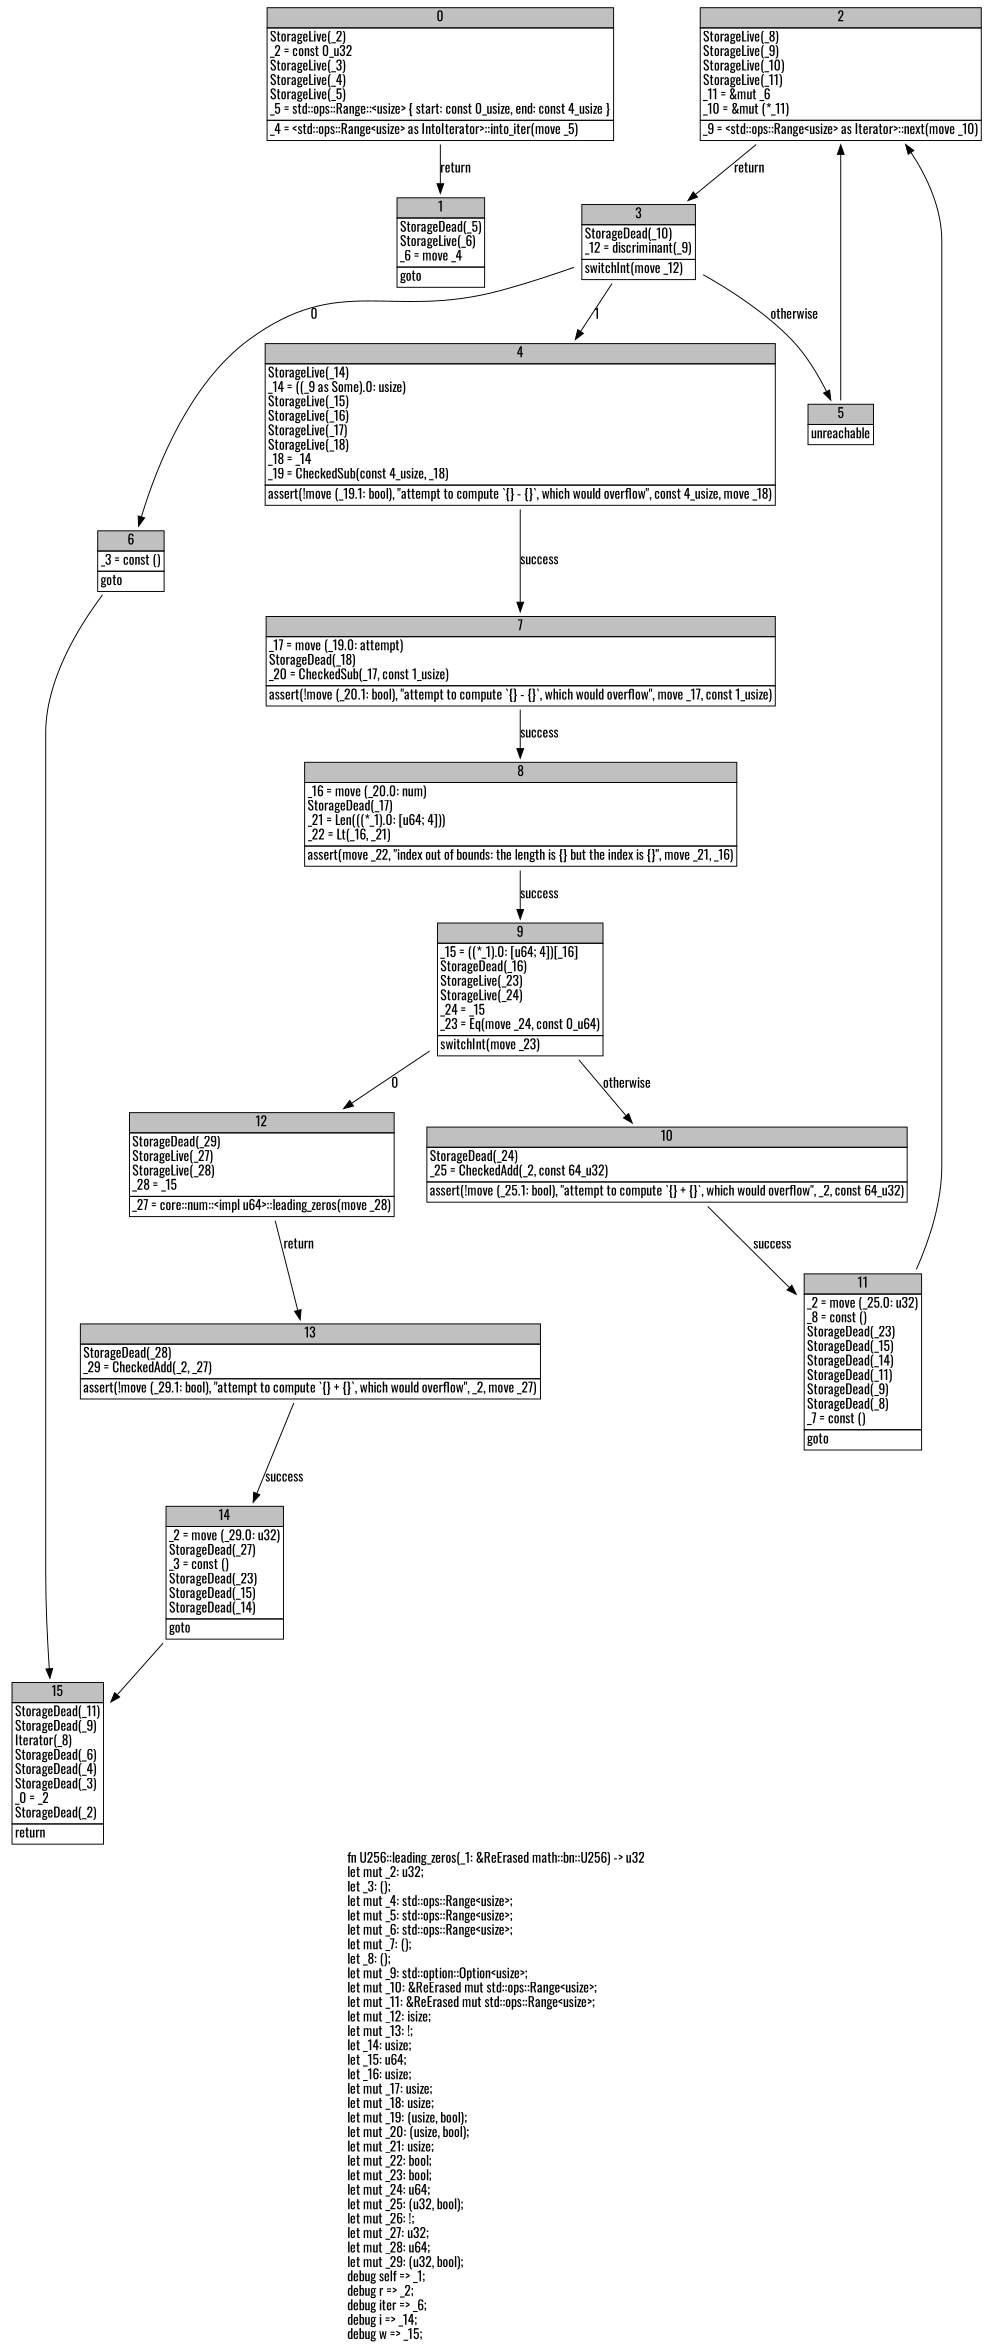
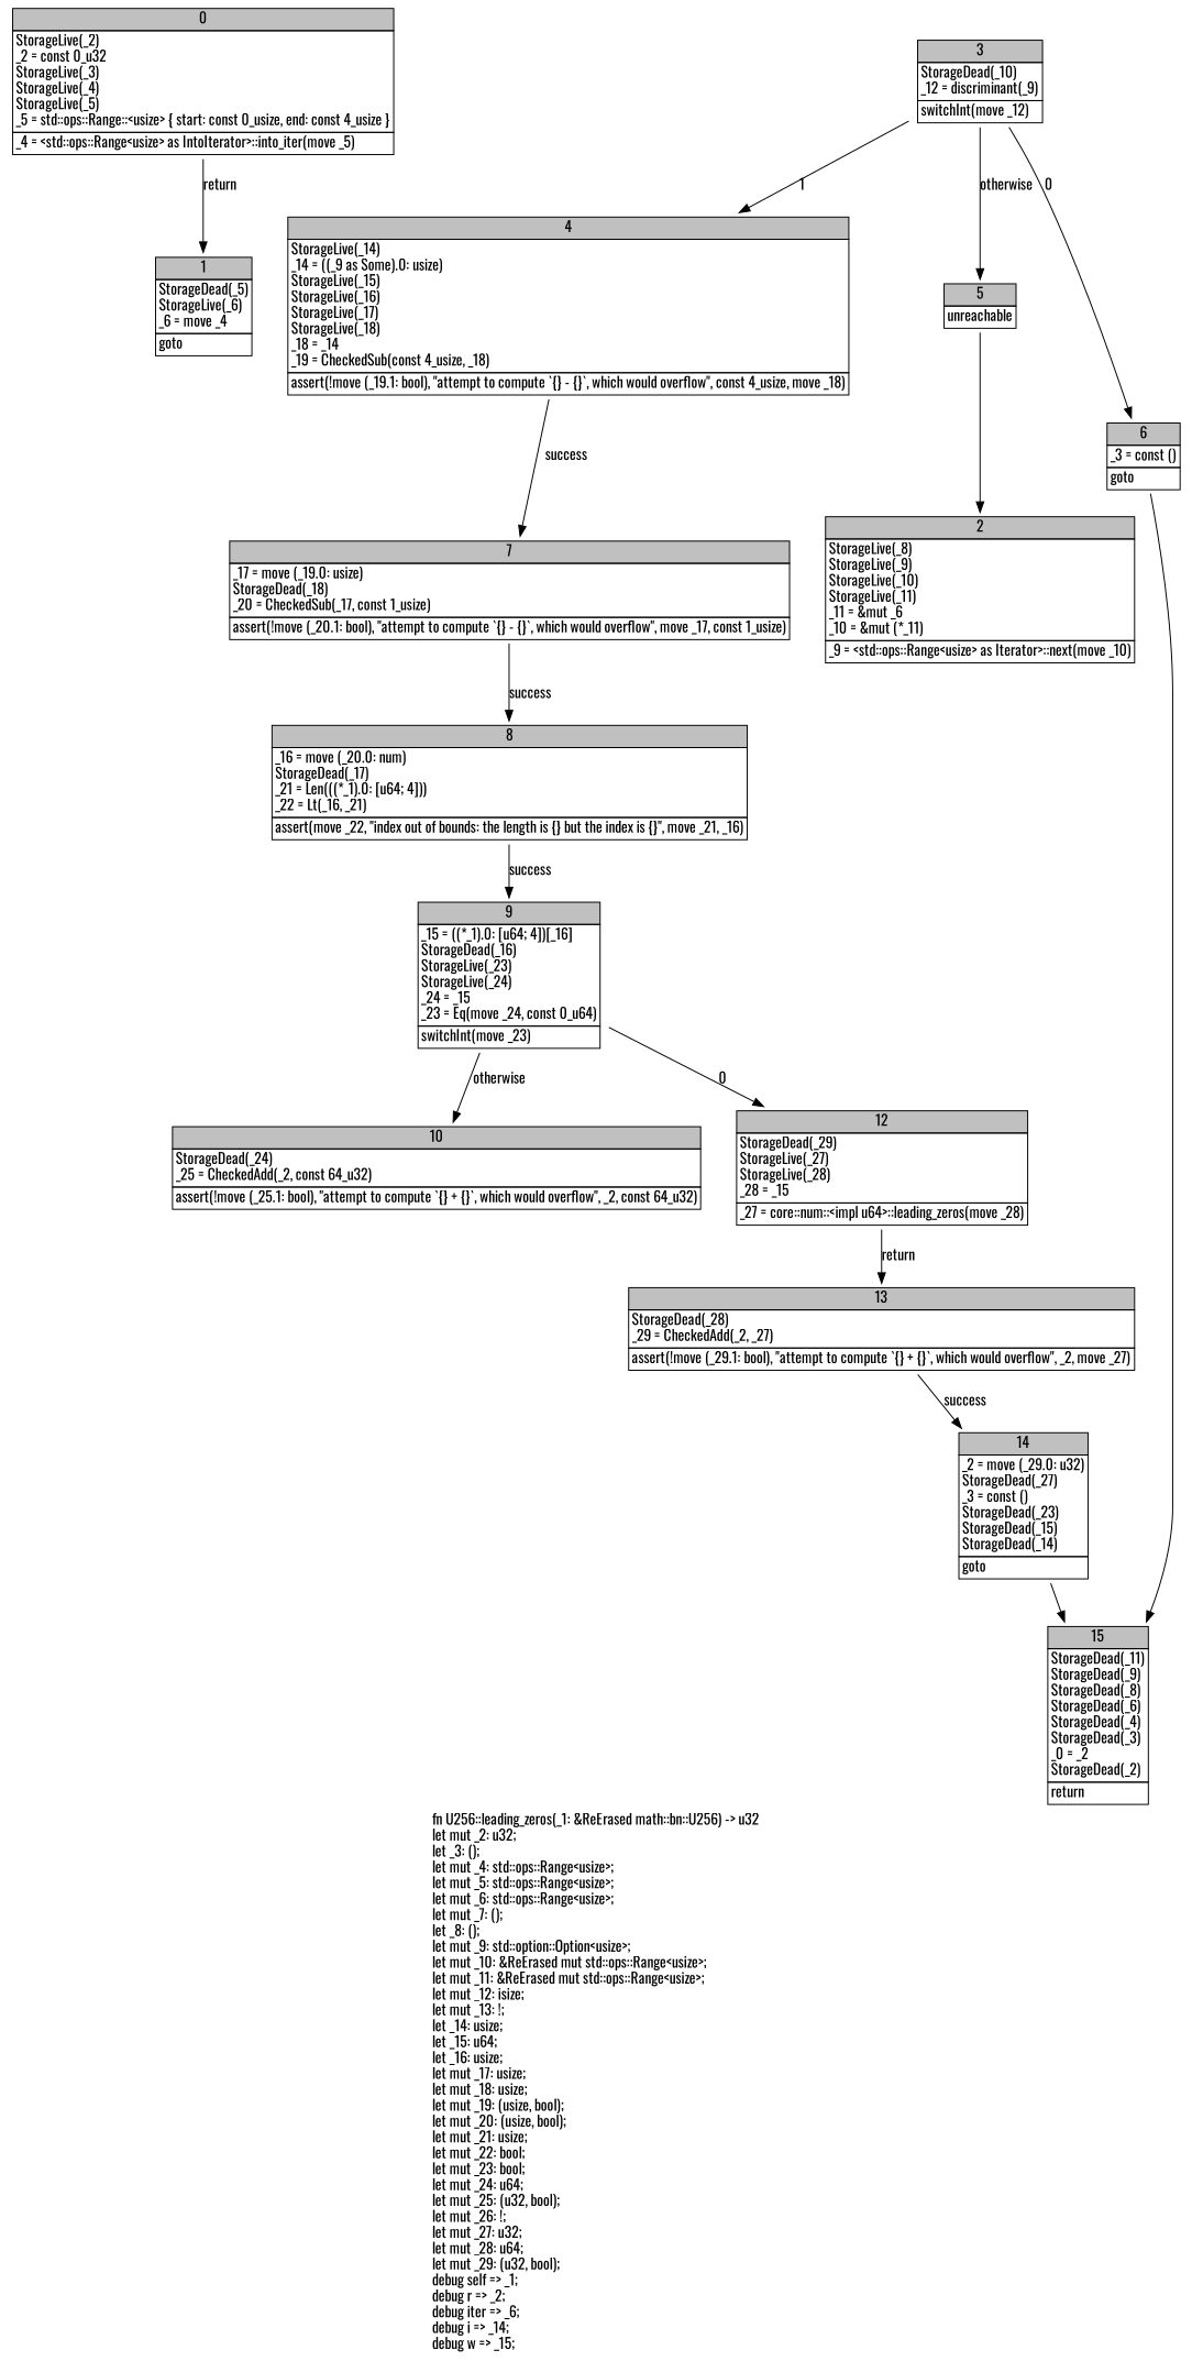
  digraph {
    fontname=Oswald
    label=<fn U256::leading_zeros(_1: &amp;ReErased math::bn::U256) -&gt; u32<br align="left"/>let mut _2: u32;<br align="left"/>let _3: ();<br align="left"/>let mut _4: std::ops::Range&lt;usize&gt;;<br align="left"/>let mut _5: std::ops::Range&lt;usize&gt;;<br align="left"/>let mut _6: std::ops::Range&lt;usize&gt;;<br align="left"/>let mut _7: ();<br align="left"/>let _8: ();<br align="left"/>let mut _9: std::option::Option&lt;usize&gt;;<br align="left"/>let mut _10: &amp;ReErased mut std::ops::Range&lt;usize&gt;;<br align="left"/>let mut _11: &amp;ReErased mut std::ops::Range&lt;usize&gt;;<br align="left"/>let mut _12: isize;<br align="left"/>let mut _13: !;<br align="left"/>let _14: usize;<br align="left"/>let _15: u64;<br align="left"/>let _16: usize;<br align="left"/>let mut _17: usize;<br align="left"/>let mut _18: usize;<br align="left"/>let mut _19: (usize, bool);<br align="left"/>let mut _20: (usize, bool);<br align="left"/>let mut _21: usize;<br align="left"/>let mut _22: bool;<br align="left"/>let mut _23: bool;<br align="left"/>let mut _24: u64;<br align="left"/>let mut _25: (u32, bool);<br align="left"/>let mut _26: !;<br align="left"/>let mut _27: u32;<br align="left"/>let mut _28: u64;<br align="left"/>let mut _29: (u32, bool);<br align="left"/>debug self =&gt; _1;<br align="left"/>debug r =&gt; _2;<br align="left"/>debug iter =&gt; _6;<br align="left"/>debug i =&gt; _14;<br align="left"/>debug w =&gt; _15;<br align="left"/>>
    node [fontname=Oswald shape=none]
    edge [fontname=Oswald]
    n1 [label=<<table border="0" cellborder="1" cellspacing="0"><tr><td bgcolor="gray" align="center" colspan="1">0</td></tr><tr><td align="left" balign="left">StorageLive(_2)<br/>_2 = const 0_u32<br/>StorageLive(_3)<br/>StorageLive(_4)<br/>StorageLive(_5)<br/>_5 = std::ops::Range::&lt;usize&gt; { start: const 0_usize, end: const 4_usize }<br/></td></tr><tr><td align="left">_4 = &lt;std::ops::Range&lt;usize&gt; as IntoIterator&gt;::into_iter(move _5)</td></tr></table>>]
    n2 [label=<<table border="0" cellborder="1" cellspacing="0"><tr><td bgcolor="gray" align="center" colspan="1">1</td></tr><tr><td align="left" balign="left">StorageDead(_5)<br/>StorageLive(_6)<br/>_6 = move _4<br/></td></tr><tr><td align="left">goto</td></tr></table>>]
    n3 [label=<<table border="0" cellborder="1" cellspacing="0"><tr><td bgcolor="gray" align="center" colspan="1">2</td></tr><tr><td align="left" balign="left">StorageLive(_8)<br/>StorageLive(_9)<br/>StorageLive(_10)<br/>StorageLive(_11)<br/>_11 = &amp;mut _6<br/>_10 = &amp;mut (*_11)<br/></td></tr><tr><td align="left">_9 = &lt;std::ops::Range&lt;usize&gt; as Iterator&gt;::next(move _10)</td></tr></table>>]
    n4 [label=<<table border="0" cellborder="1" cellspacing="0"><tr><td bgcolor="gray" align="center" colspan="1">3</td></tr><tr><td align="left" balign="left">StorageDead(_10)<br/>_12 = discriminant(_9)<br/></td></tr><tr><td align="left">switchInt(move _12)</td></tr></table>>]
    n5 [label=<<table border="0" cellborder="1" cellspacing="0"><tr><td bgcolor="gray" align="center" colspan="1">4</td></tr><tr><td align="left" balign="left">StorageLive(_14)<br/>_14 = ((_9 as Some).0: usize)<br/>StorageLive(_15)<br/>StorageLive(_16)<br/>StorageLive(_17)<br/>StorageLive(_18)<br/>_18 = _14<br/>_19 = CheckedSub(const 4_usize, _18)<br/></td></tr><tr><td align="left">assert(!move (_19.1: bool), &quot;attempt to compute `{} - {}`, which would overflow&quot;, const 4_usize, move _18)</td></tr></table>>]
    n6 [label=<<table border="0" cellborder="1" cellspacing="0"><tr><td bgcolor="gray" align="center" colspan="1">5</td></tr><tr><td align="left">unreachable</td></tr></table>>]
    n7 [label=<<table border="0" cellborder="1" cellspacing="0"><tr><td bgcolor="gray" align="center" colspan="1">6</td></tr><tr><td align="left" balign="left">_3 = const ()<br/></td></tr><tr><td align="left">goto</td></tr></table>>]
-   n8 [label=<<table border="0" cellborder="1" cellspacing="0"><tr><td bgcolor="gray" align="center" colspan="1">7</td></tr><tr><td align="left" balign="left">_17 = move (_19.0: attempt)<br/>StorageDead(_18)<br/>_20 = CheckedSub(_17, const 1_usize)<br/></td></tr><tr><td align="left">assert(!move (_20.1: bool), &quot;attempt to compute `{} - {}`, which would overflow&quot;, move _17, const 1_usize)</td></tr></table>>]
-   n9 [label=<<table border="0" cellborder="1" cellspacing="0"><tr><td bgcolor="gray" align="center" colspan="1">15</td></tr><tr><td align="left" balign="left">StorageDead(_11)<br/>StorageDead(_9)<br/>Iterator(_8)<br/>StorageDead(_6)<br/>StorageDead(_4)<br/>StorageDead(_3)<br/>_0 = _2<br/>StorageDead(_2)<br/></td></tr><tr><td align="left">return</td></tr></table>>]
+   n8 [label=<<table border="0" cellborder="1" cellspacing="0"><tr><td bgcolor="gray" align="center" colspan="1">7</td></tr><tr><td align="left" balign="left">_17 = move (_19.0: usize)<br/>StorageDead(_18)<br/>_20 = CheckedSub(_17, const 1_usize)<br/></td></tr><tr><td align="left">assert(!move (_20.1: bool), &quot;attempt to compute `{} - {}`, which would overflow&quot;, move _17, const 1_usize)</td></tr></table>>]
+   n9 [label=<<table border="0" cellborder="1" cellspacing="0"><tr><td bgcolor="gray" align="center" colspan="1">15</td></tr><tr><td align="left" balign="left">StorageDead(_11)<br/>StorageDead(_9)<br/>StorageDead(_8)<br/>StorageDead(_6)<br/>StorageDead(_4)<br/>StorageDead(_3)<br/>_0 = _2<br/>StorageDead(_2)<br/></td></tr><tr><td align="left">return</td></tr></table>>]
    n10 [label=<<table border="0" cellborder="1" cellspacing="0"><tr><td bgcolor="gray" align="center" colspan="1">8</td></tr><tr><td align="left" balign="left">_16 = move (_20.0: num)<br/>StorageDead(_17)<br/>_21 = Len(((*_1).0: [u64; 4]))<br/>_22 = Lt(_16, _21)<br/></td></tr><tr><td align="left">assert(move _22, &quot;index out of bounds: the length is {} but the index is {}&quot;, move _21, _16)</td></tr></table>>]
    n11 [label=<<table border="0" cellborder="1" cellspacing="0"><tr><td bgcolor="gray" align="center" colspan="1">9</td></tr><tr><td align="left" balign="left">_15 = ((*_1).0: [u64; 4])[_16]<br/>StorageDead(_16)<br/>StorageLive(_23)<br/>StorageLive(_24)<br/>_24 = _15<br/>_23 = Eq(move _24, const 0_u64)<br/></td></tr><tr><td align="left">switchInt(move _23)</td></tr></table>>]
    n12 [label=<<table border="0" cellborder="1" cellspacing="0"><tr><td bgcolor="gray" align="center" colspan="1">10</td></tr><tr><td align="left" balign="left">StorageDead(_24)<br/>_25 = CheckedAdd(_2, const 64_u32)<br/></td></tr><tr><td align="left">assert(!move (_25.1: bool), &quot;attempt to compute `{} + {}`, which would overflow&quot;, _2, const 64_u32)</td></tr></table>>]
    n13 [label=<<table border="0" cellborder="1" cellspacing="0"><tr><td bgcolor="gray" align="center" colspan="1">12</td></tr><tr><td align="left" balign="left">StorageDead(_29)<br/>StorageLive(_27)<br/>StorageLive(_28)<br/>_28 = _15<br/></td></tr><tr><td align="left">_27 = core::num::&lt;impl u64&gt;::leading_zeros(move _28)</td></tr></table>>]
-   n14 [label=<<table border="0" cellborder="1" cellspacing="0"><tr><td bgcolor="gray" align="center" colspan="1">11</td></tr><tr><td align="left" balign="left">_2 = move (_25.0: u32)<br/>_8 = const ()<br/>StorageDead(_23)<br/>StorageDead(_15)<br/>StorageDead(_14)<br/>StorageDead(_11)<br/>StorageDead(_9)<br/>StorageDead(_8)<br/>_7 = const ()<br/></td></tr><tr><td align="left">goto</td></tr></table>>]
    n15 [label=<<table border="0" cellborder="1" cellspacing="0"><tr><td bgcolor="gray" align="center" colspan="1">13</td></tr><tr><td align="left" balign="left">StorageDead(_28)<br/>_29 = CheckedAdd(_2, _27)<br/></td></tr><tr><td align="left">assert(!move (_29.1: bool), &quot;attempt to compute `{} + {}`, which would overflow&quot;, _2, move _27)</td></tr></table>>]
    n16 [label=<<table border="0" cellborder="1" cellspacing="0"><tr><td bgcolor="gray" align="center" colspan="1">14</td></tr><tr><td align="left" balign="left">_2 = move (_29.0: u32)<br/>StorageDead(_27)<br/>_3 = const ()<br/>StorageDead(_23)<br/>StorageDead(_15)<br/>StorageDead(_14)<br/></td></tr><tr><td align="left">goto</td></tr></table>>]
    n1 -> n2 [label=return]
-   n3 -> n4 [label=return]
    n4 -> n5 [label=1]
    n4 -> n6 [label=otherwise]
    n4 -> n7 [label=0]
    n5 -> n8 [label=success]
    n6 -> n3
    n7 -> n9
    n8 -> n10 [label=success]
    n10 -> n11 [label=success]
    n11 -> n12 [label=otherwise]
    n11 -> n13 [label=0]
-   n12 -> n14 [label=success]
    n13 -> n15 [label=return]
-   n14 -> n3
    n15 -> n16 [label=success]
    n16 -> n9
  }
